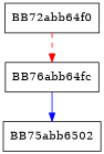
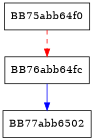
  digraph {
    splines=ortho
    node [shape=box]
    n1 [label=BB76abb64fc]
-   BB75abb64f0 [label=BB72abb64f0]
-   BB75abb6502
+   BB75abb64f0
+   BB75abb6502 [label=BB77abb6502]
    n1 -> BB75abb6502 [color=blue style=solid]
    BB75abb64f0 -> n1 [color=red style=dashed]
  }
